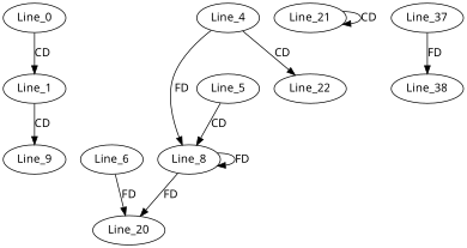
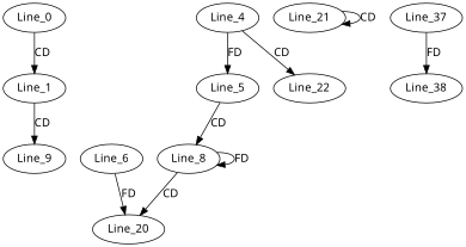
  digraph {
    fontname="Noto Sans"
    node [fontname="Noto Sans"]
    edge [fontname="Noto Sans"]
    Line_0
    Line_1
    n3 [label=Line_9]
    Line_8
    Line_20
    Line_5
    Line_4
    Line_22
    Line_6
    n10 [label=Line_21]
    Line_37
    Line_38
    Line_0 -> Line_1 [label=CD]
    Line_1 -> n3 [label=CD]
    Line_8 -> Line_8 [label=FD]
-   Line_8 -> Line_20 [label=FD]
+   Line_8 -> Line_20 [label=CD]
    Line_5 -> Line_8 [label=CD]
-   Line_4 -> Line_8 [label=FD]
+   Line_4 -> Line_5 [label=FD]
    Line_4 -> Line_22 [label=CD]
    Line_6 -> Line_20 [label=FD]
    n10 -> n10 [label=CD]
    Line_37 -> Line_38 [label=FD]
  }
